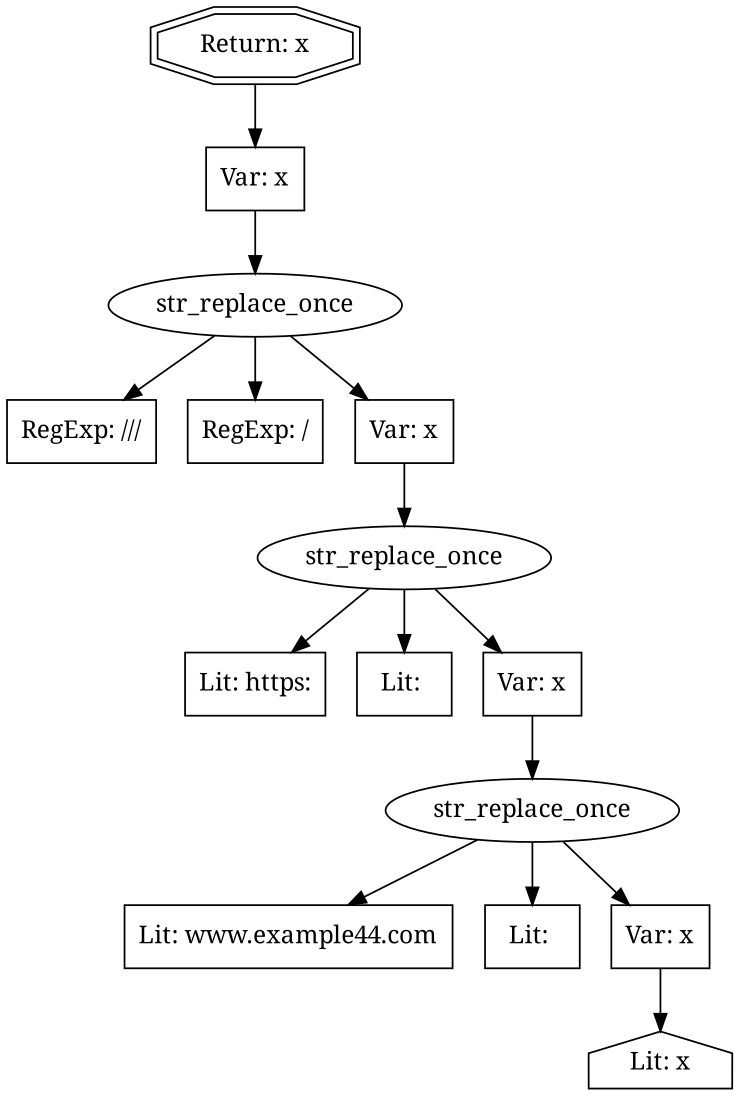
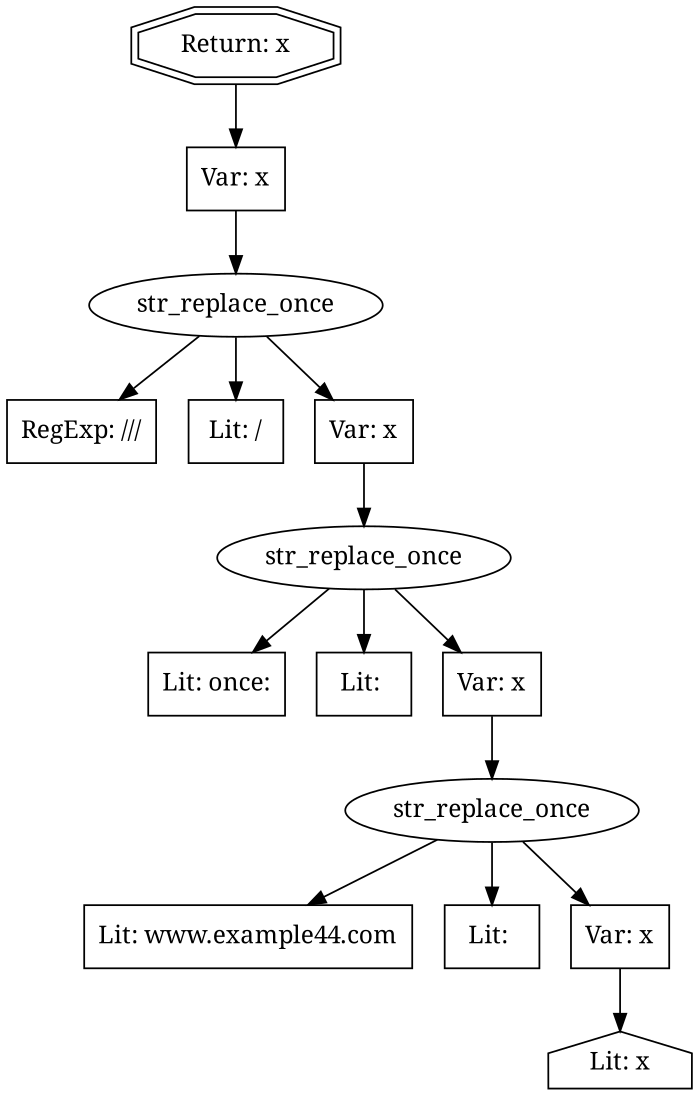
  digraph {
    fontname="Noto Serif"
    node [fontname="Noto Serif" shape=box]
    edge [fontname="Noto Serif"]
    n1 [label="Lit: x" shape=house]
    n2 [label=str_replace_once shape=ellipse]
    n3 [label="Lit: www.example44.com"]
    n4 [label="Lit: "]
    n5 [label="Var: x"]
    n6 [label=str_replace_once shape=ellipse]
-   n7 [label="Lit: https:"]
+   n7 [label="Lit: once:"]
    n8 [label="Lit: "]
    n9 [label="Var: x"]
    n10 [label=str_replace_once shape=ellipse]
    n11 [label="RegExp: /\//"]
-   n12 [label="RegExp: /"]
+   n12 [label="Lit: /"]
    n13 [label="Var: x"]
    n14 [label="Var: x"]
    n15 [label="Return: x" shape=doubleoctagon]
    n2 -> n3
    n2 -> n4
    n2 -> n5
    n5 -> n1
    n6 -> n7
    n6 -> n8
    n6 -> n9
    n9 -> n2
    n10 -> n11
    n10 -> n12
    n10 -> n13
    n13 -> n6
    n14 -> n10
    n15 -> n14
  }
